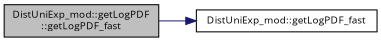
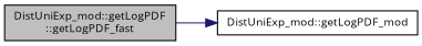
  digraph {
    rankdir=LR
    fontname="Open Sans"
    node [color=black fontname="Open Sans" fontsize=10 shape=record style=filled]
    n1 [fillcolor=grey75 fontcolor=black height=0.2 label="DistUniExp_mod::getLogPDF\l::getLogPDF_fast" width=0.4]
-   n2 [fillcolor=white height=0.2 label="DistUniExp_mod::getLogPDF_fast" width=0.4]
+   n2 [fillcolor=white height=0.2 label="DistUniExp_mod::getLogPDF_mod" width=0.4]
    n1 -> n2 [color=midnightblue fontname="Open Sans" fontsize=10 labelfontname=Helvetica labelfontsize=10 style=solid]
  }
